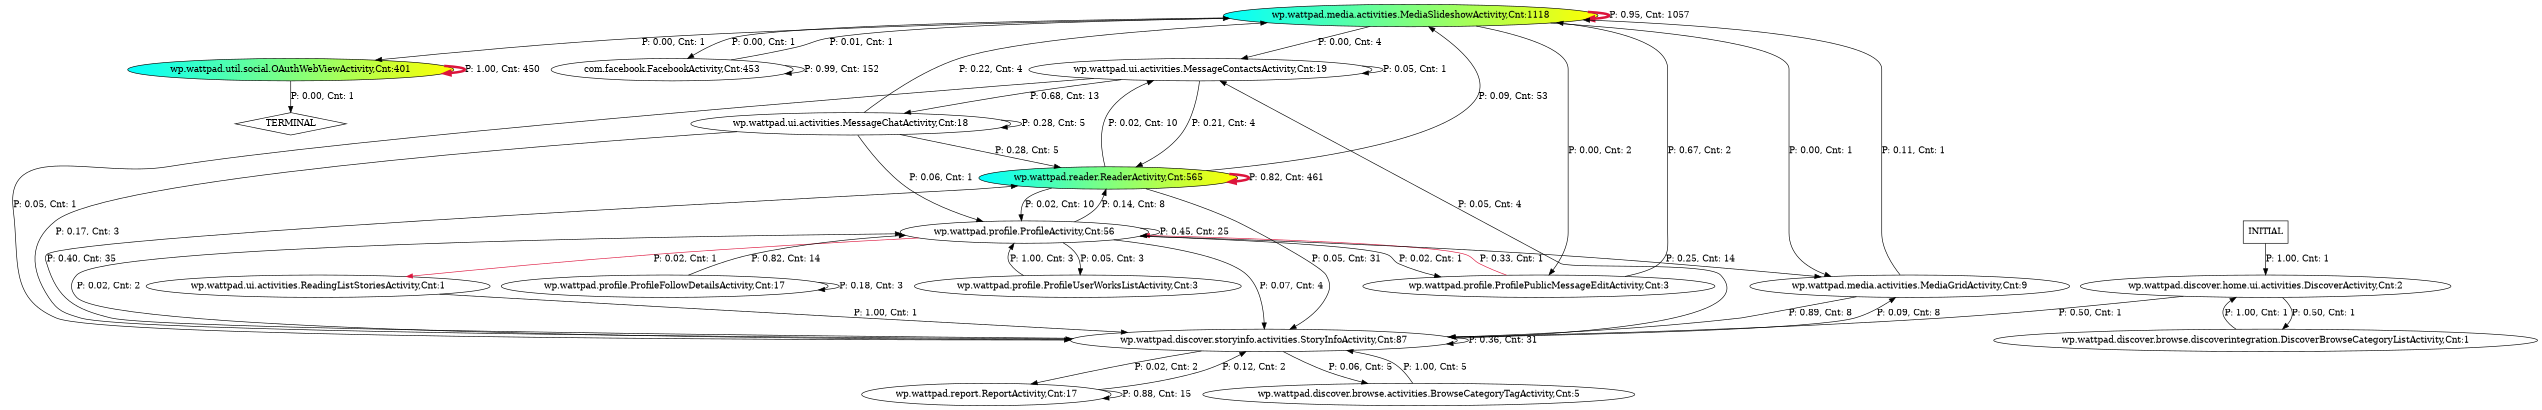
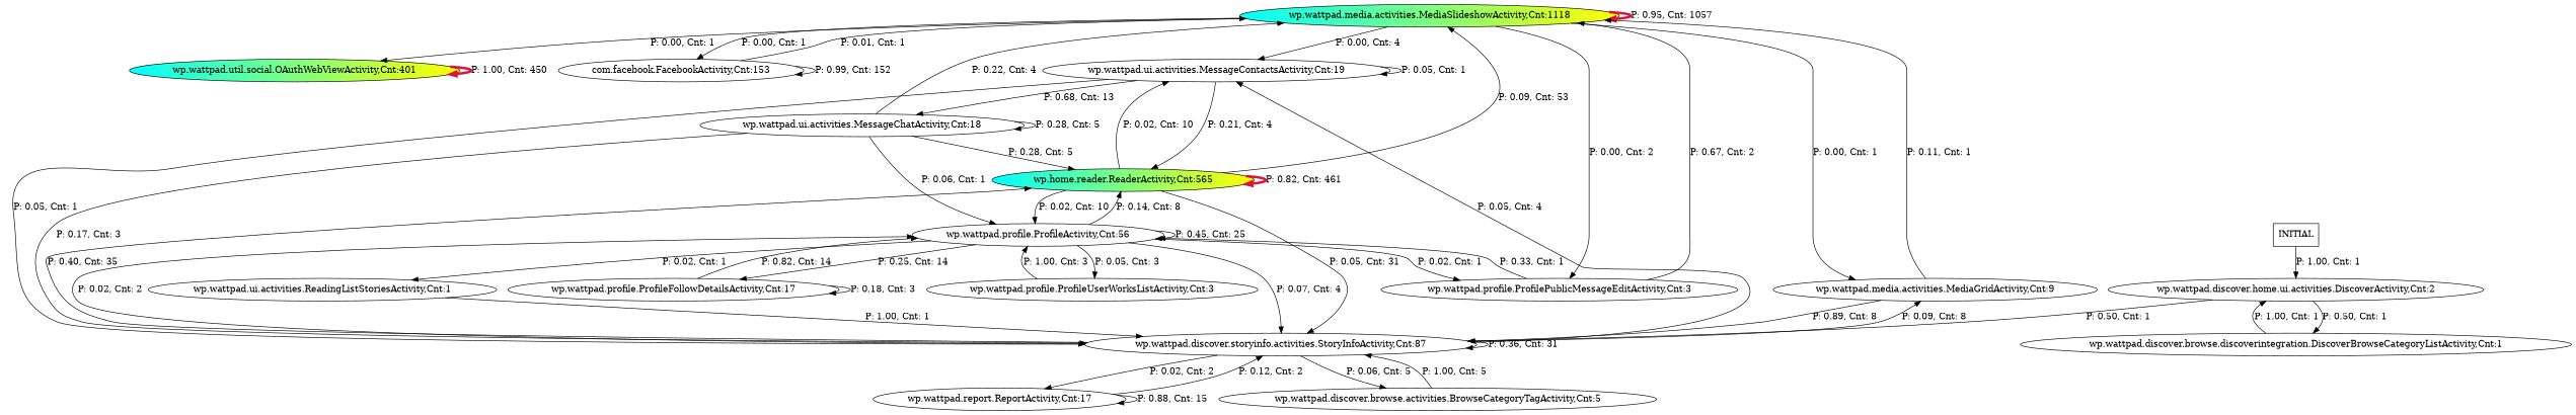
  digraph {
    fontname="DejaVu Serif"
    node [fontname="DejaVu Serif"]
    edge [fontname="DejaVu Serif"]
    n1 [fillcolor="cyan:yellow" label="wp.wattpad.media.activities.MediaSlideshowActivity,Cnt:1118" style=filled]
    n2 [fillcolor="cyan:yellow" label="wp.wattpad.util.social.OAuthWebViewActivity,Cnt:401" style=filled]
-   n3 [label="com.facebook.FacebookActivity,Cnt:453"]
+   n3 [label="com.facebook.FacebookActivity,Cnt:153"]
    n4 [label="wp.wattpad.ui.activities.MessageContactsActivity,Cnt:19"]
    n5 [label="wp.wattpad.media.activities.MediaGridActivity,Cnt:9"]
    n6 [label="wp.wattpad.profile.ProfilePublicMessageEditActivity,Cnt:3"]
-   n7 [fillcolor="cyan:yellow" label="wp.wattpad.reader.ReaderActivity,Cnt:565" style=filled]
+   n7 [fillcolor="cyan:yellow" label="wp.home.reader.ReaderActivity,Cnt:565" style=filled]
    n8 [label="wp.wattpad.discover.storyinfo.activities.StoryInfoActivity,Cnt:87"]
    n9 [label="wp.wattpad.profile.ProfileActivity,Cnt:56"]
-   n10 [label=TERMINAL shape=diamond]
    n11 [label="wp.wattpad.ui.activities.MessageChatActivity,Cnt:18"]
    n12 [label="wp.wattpad.report.ReportActivity,Cnt:17"]
    n13 [label="wp.wattpad.discover.browse.activities.BrowseCategoryTagActivity,Cnt:5"]
    n14 [label="wp.wattpad.profile.ProfileFollowDetailsActivity,Cnt:17"]
    n15 [label="wp.wattpad.profile.ProfileUserWorksListActivity,Cnt:3"]
    n16 [label="wp.wattpad.ui.activities.ReadingListStoriesActivity,Cnt:1"]
    n17 [label="wp.wattpad.discover.home.ui.activities.DiscoverActivity,Cnt:2"]
    n18 [label="wp.wattpad.discover.browse.discoverintegration.DiscoverBrowseCategoryListActivity,Cnt:1"]
    n19 [label=INITIAL shape=box]
    n1 -> n1 [color=crimson label="P: 0.95, Cnt: 1057" penwidth=4]
    n1 -> n2 [label="P: 0.00, Cnt: 1"]
    n1 -> n3 [label="P: 0.00, Cnt: 1"]
    n1 -> n4 [label="P: 0.00, Cnt: 4"]
    n1 -> n5 [label="P: 0.00, Cnt: 1"]
    n1 -> n6 [label="P: 0.00, Cnt: 2"]
    n2 -> n2 [color=crimson label="P: 1.00, Cnt: 450" penwidth=4]
-   n2 -> n10 [label="P: 0.00, Cnt: 1"]
    n3 -> n1 [label="P: 0.01, Cnt: 1"]
    n3 -> n3 [label="P: 0.99, Cnt: 152"]
    n4 -> n4 [label="P: 0.05, Cnt: 1"]
    n4 -> n7 [label="P: 0.21, Cnt: 4"]
    n4 -> n8 [label="P: 0.05, Cnt: 1"]
    n4 -> n11 [label="P: 0.68, Cnt: 13"]
    n5 -> n1 [label="P: 0.11, Cnt: 1"]
    n5 -> n8 [label="P: 0.89, Cnt: 8"]
    n6 -> n1 [label="P: 0.67, Cnt: 2"]
-   n6 -> n9 [label="P: 0.33, Cnt: 1" color=crimson]
+   n6 -> n9 [label="P: 0.33, Cnt: 1"]
    n7 -> n1 [label="P: 0.09, Cnt: 53"]
    n7 -> n4 [label="P: 0.02, Cnt: 10"]
    n7 -> n7 [color=crimson label="P: 0.82, Cnt: 461" penwidth=4]
    n7 -> n8 [label="P: 0.05, Cnt: 31"]
    n7 -> n9 [label="P: 0.02, Cnt: 10"]
    n8 -> n4 [label="P: 0.05, Cnt: 4"]
    n8 -> n5 [label="P: 0.09, Cnt: 8"]
    n8 -> n7 [label="P: 0.40, Cnt: 35"]
    n8 -> n8 [label="P: 0.36, Cnt: 31"]
    n8 -> n9 [label="P: 0.02, Cnt: 2"]
    n8 -> n12 [label="P: 0.02, Cnt: 2"]
    n8 -> n13 [label="P: 0.06, Cnt: 5"]
    n9 -> n6 [label="P: 0.02, Cnt: 1"]
    n9 -> n7 [label="P: 0.14, Cnt: 8"]
    n9 -> n8 [label="P: 0.07, Cnt: 4"]
    n9 -> n9 [label="P: 0.45, Cnt: 25"]
-   n9 -> n5 [label="P: 0.25, Cnt: 14"]
+   n9 -> n14 [label="P: 0.25, Cnt: 14"]
    n9 -> n15 [label="P: 0.05, Cnt: 3"]
-   n9 -> n16 [label="P: 0.02, Cnt: 1" color=crimson]
+   n9 -> n16 [label="P: 0.02, Cnt: 1"]
    n11 -> n1 [label="P: 0.22, Cnt: 4"]
    n11 -> n7 [label="P: 0.28, Cnt: 5"]
    n11 -> n8 [label="P: 0.17, Cnt: 3"]
    n11 -> n9 [label="P: 0.06, Cnt: 1"]
    n11 -> n11 [label="P: 0.28, Cnt: 5"]
    n12 -> n8 [label="P: 0.12, Cnt: 2"]
    n12 -> n12 [label="P: 0.88, Cnt: 15"]
    n13 -> n8 [label="P: 1.00, Cnt: 5"]
    n14 -> n9 [label="P: 0.82, Cnt: 14"]
    n14 -> n14 [label="P: 0.18, Cnt: 3"]
    n15 -> n9 [label="P: 1.00, Cnt: 3"]
    n16 -> n8 [label="P: 1.00, Cnt: 1"]
    n17 -> n8 [label="P: 0.50, Cnt: 1"]
    n17 -> n18 [label="P: 0.50, Cnt: 1"]
    n18 -> n17 [label="P: 1.00, Cnt: 1"]
    n19 -> n17 [label="P: 1.00, Cnt: 1"]
  }
